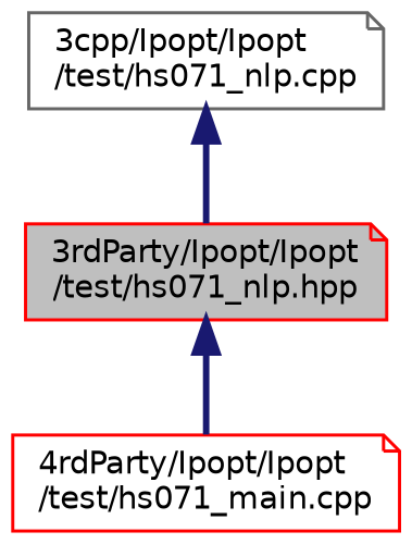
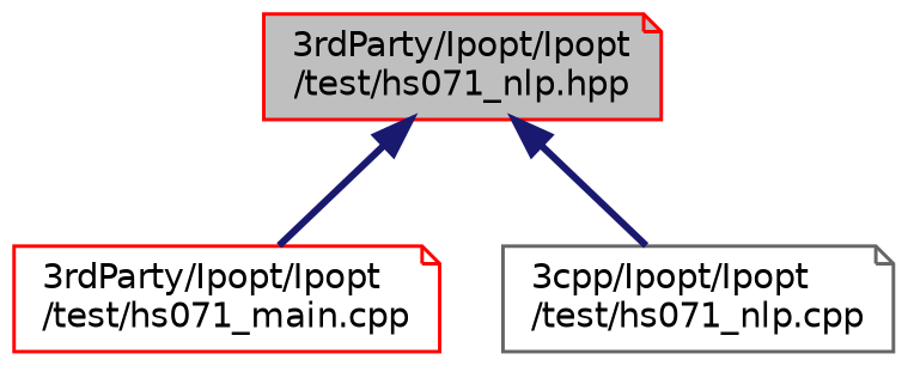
  digraph {
    node [color=red fillcolor=white fontname=Helvetica fontsize=10 shape=note style=filled]
    edge [color=midnightblue dir=back fontname=Helvetica fontsize=10 labelfontname=Helvetica labelfontsize=10 style=bold]
    n1 [fillcolor=grey75 fontcolor=black height=0.2 label="3rdParty/Ipopt/Ipopt\l/test/hs071_nlp.hpp" width=0.4]
-   n2 [height=0.2 label="4rdParty/Ipopt/Ipopt\l/test/hs071_main.cpp" width=0.4]
+   n2 [height=0.2 label="3rdParty/Ipopt/Ipopt\l/test/hs071_main.cpp" width=0.4]
    n3 [color=gray40 height=0.2 label="3cpp/Ipopt/Ipopt\l/test/hs071_nlp.cpp" width=0.4]
    n1 -> n2
-   n3 -> n1
+   n1 -> n3
  }
